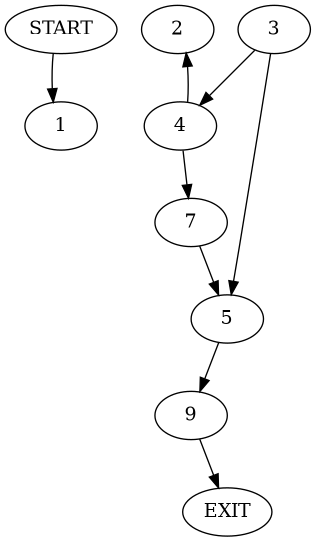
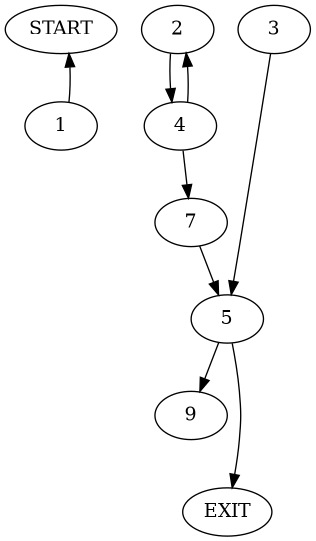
  digraph {
    n1 [label=START]
    1
    2
    4
    3
    5
    7
    n8 [label=9]
    n9 [label=EXIT]
-   n1 -> 1
-   3 -> 4
+   1 -> n1
+   2 -> 4
    4 -> 2
    4 -> 7
    3 -> 5
    5 -> n8
    7 -> 5
-   n8 -> n9
+   5 -> n9
  }
